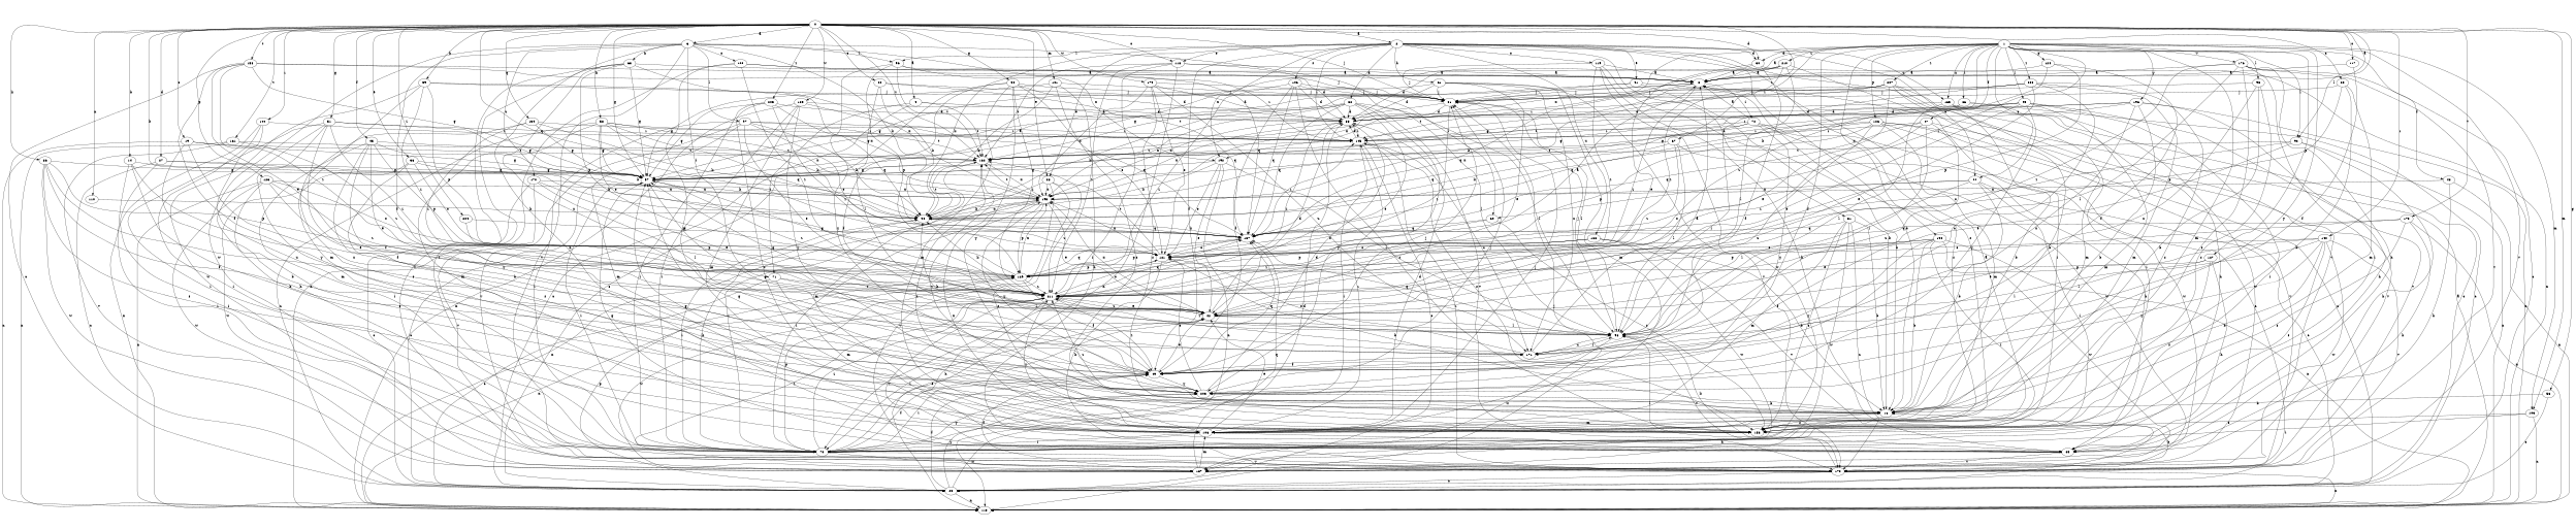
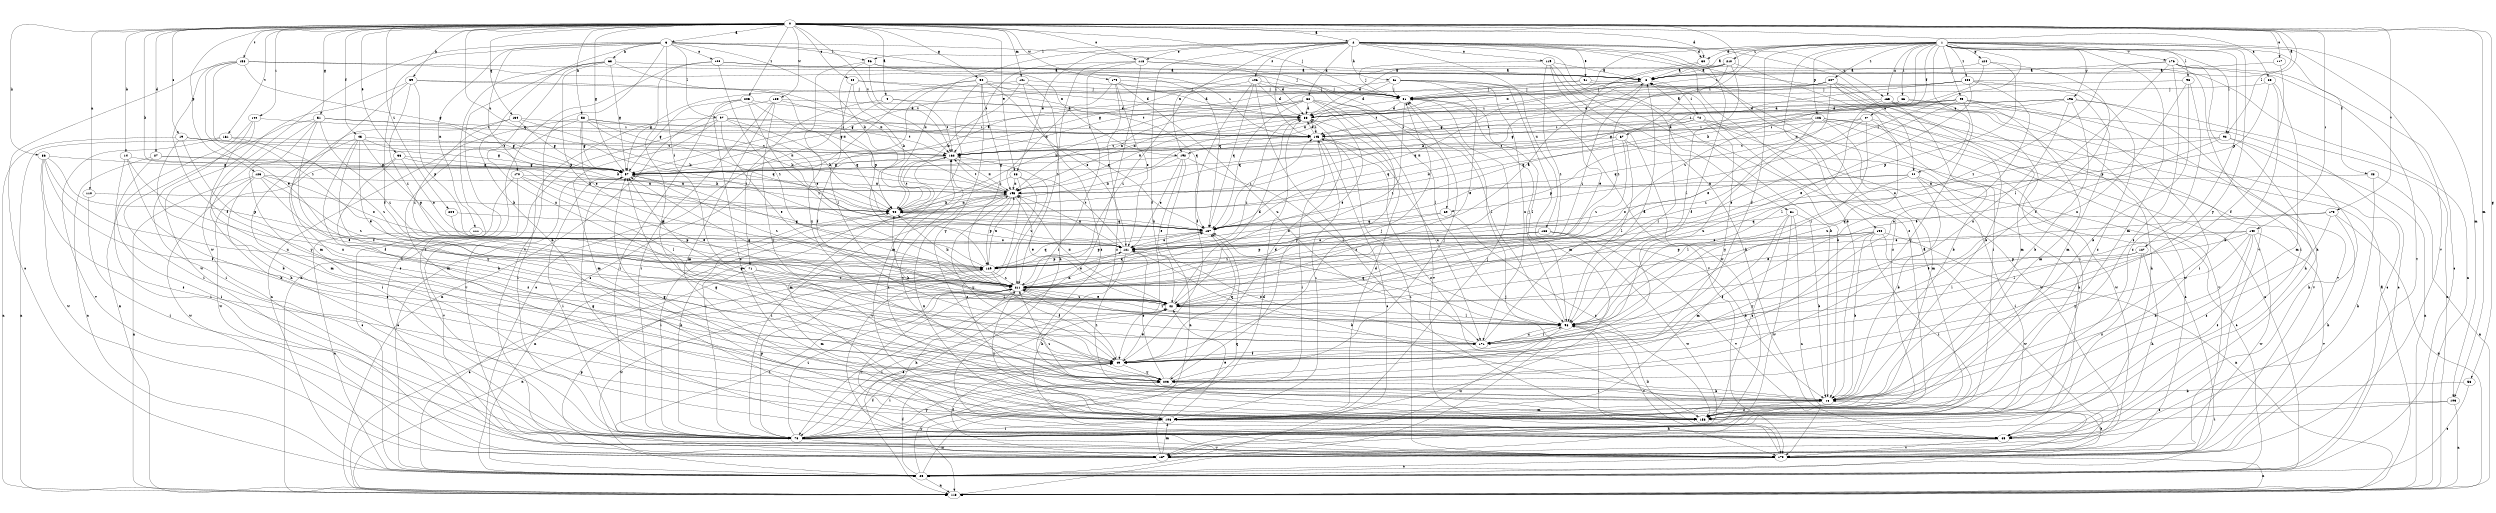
  strict digraph {
    0
    2
    3
    4
    8
    14
    19
    20
    23
    27
    30
    36
    38
    45
    50
    51
    56
    57
    58
    59
    81
    86
    90
    92
    101
    103
    110
    117
    118
    123
    134
    137
    140
    144
    145
    158
    161
    162
    173
    179
    185
    204
    205
    24
    49
    165
    178
    192
    16
    31
    32
    41
    61
    96
    119
    146
    153
    168
    69
    63
    65
    71
    97
+   111
    120
    170
    187
    25
    33
    211
    72
    73
    171
    113
    98
    106
    129
    42
    121
    195
    203
    1
    47
    48
    66
    67
    93
    95
    124
    126
    127
    176
    190
    196
    207
    208
    210
    0 -> 2 [label=a]
    0 -> 3 [label=a]
    0 -> 4 [label=a]
    0 -> 8 [label=a]
    0 -> 14 [label=b]
    0 -> 19 [label=c]
    0 -> 20 [label=c]
    0 -> 23 [label=c]
    0 -> 27 [label=d]
    0 -> 30 [label=d]
    0 -> 36 [label=e]
    0 -> 38 [label=e]
    0 -> 45 [label=f]
    0 -> 50 [label=g]
    0 -> 51 [label=g]
    0 -> 56 [label=g]
    0 -> 57 [label=g]
    0 -> 58 [label=h]
    0 -> 59 [label=h]
    0 -> 81 [label=j]
    0 -> 86 [label=k]
    0 -> 90 [label=k]
    0 -> 92 [label=l]
    0 -> 101 [label=m]
    0 -> 103 [label=m]
    0 -> 110 [label=n]
    0 -> 117 [label=o]
    0 -> 118 [label=o]
    0 -> 123 [label=p]
    0 -> 134 [label=q]
    0 -> 137 [label=q]
    0 -> 140 [label=r]
    0 -> 144 [label=r]
    0 -> 145 [label=r]
    0 -> 158 [label=t]
    0 -> 161 [label=t]
    0 -> 162 [label=t]
    0 -> 173 [label=v]
    0 -> 179 [label=w]
    0 -> 185 [label=w]
    0 -> 204 [label=z]
    0 -> 205 [label=z]
    2 -> 30 [label=d]
    2 -> 38 [label=e]
    2 -> 90 [label=k]
    2 -> 118 [label=o]
    2 -> 145 [label=r]
    2 -> 24 [label=c]
    2 -> 49 [label=f]
    2 -> 165 [label=u]
    2 -> 178 [label=v]
    2 -> 192 [label=x]
    2 -> 16 [label=b]
    2 -> 31 [label=d]
    2 -> 32 [label=d]
    2 -> 41 [label=e]
    2 -> 61 [label=h]
    2 -> 96 [label=l]
    2 -> 119 [label=o]
    2 -> 146 [label=s]
    2 -> 153 [label=s]
    2 -> 168 [label=u]
    3 -> 90 [label=k]
    3 -> 49 [label=f]
    3 -> 178 [label=v]
    3 -> 192 [label=x]
    3 -> 96 [label=l]
    3 -> 69 [label=i]
    3 -> 63 [label=h]
    3 -> 65 [label=h]
    3 -> 71 [label=i]
    3 -> 97 [label=l]
+   3 -> 111 [label=n]
    3 -> 120 [label=o]
    3 -> 170 [label=u]
    3 -> 187 [label=w]
    4 -> 162 [label=t]
    4 -> 71 [label=i]
    4 -> 25 [label=c]
    4 -> 33 [label=d]
    8 -> 81 [label=j]
    8 -> 137 [label=q]
    8 -> 211 [label=z]
    8 -> 72 [label=i]
    14 -> 57 [label=g]
    14 -> 16 [label=b]
    14 -> 73 [label=i]
    14 -> 171 [label=u]
    19 -> 57 [label=g]
    19 -> 162 [label=t]
    19 -> 49 [label=f]
    19 -> 16 [label=b]
    19 -> 113 [label=n]
    20 -> 81 [label=j]
    20 -> 90 [label=k]
    20 -> 137 [label=q]
    20 -> 98 [label=l]
    23 -> 81 [label=j]
    23 -> 16 [label=b]
    23 -> 106 [label=m]
    23 -> 129 [label=p]
    27 -> 57 [label=g]
    27 -> 90 [label=k]
    27 -> 25 [label=c]
    27 -> 73 [label=i]
    30 -> 8 [label=a]
    30 -> 49 [label=f]
    30 -> 113 [label=n]
    30 -> 42 [label=e]
    36 -> 57 [label=g]
    36 -> 90 [label=k]
    36 -> 153 [label=s]
    36 -> 187 [label=w]
    36 -> 121 [label=o]
    38 -> 178 [label=v]
    38 -> 153 [label=s]
    38 -> 211 [label=z]
    38 -> 73 [label=i]
    38 -> 195 [label=x]
    45 -> 90 [label=k]
    45 -> 162 [label=t]
    45 -> 16 [label=b]
    45 -> 73 [label=i]
    45 -> 129 [label=p]
    45 -> 42 [label=e]
    45 -> 203 [label=y]
    50 -> 81 [label=j]
    50 -> 49 [label=f]
    50 -> 25 [label=c]
    50 -> 33 [label=d]
    50 -> 211 [label=z]
    50 -> 106 [label=m]
    50 -> 121 [label=o]
    50 -> 203 [label=y]
    51 -> 57 [label=g]
    51 -> 145 [label=r]
    51 -> 49 [label=f]
    51 -> 65 [label=h]
    51 -> 211 [label=z]
    51 -> 73 [label=i]
    51 -> 203 [label=y]
    56 -> 16 [label=b]
    56 -> 25 [label=c]
    57 -> 8 [label=a]
    57 -> 25 [label=c]
    57 -> 211 [label=z]
    57 -> 73 [label=i]
    57 -> 195 [label=x]
    58 -> 57 [label=g]
    58 -> 90 [label=k]
    58 -> 137 [label=q]
    58 -> 145 [label=r]
    58 -> 25 [label=c]
    58 -> 106 [label=m]
    58 -> 121 [label=o]
    58 -> 195 [label=x]
    59 -> 81 [label=j]
    59 -> 187 [label=w]
    59 -> 211 [label=z]
    59 -> 106 [label=m]
    59 -> 129 [label=p]
    59 -> 195 [label=x]
    81 -> 33 [label=d]
    81 -> 211 [label=z]
    81 -> 98 [label=l]
    81 -> 195 [label=x]
    86 -> 57 [label=g]
    86 -> 49 [label=f]
    86 -> 153 [label=s]
    86 -> 187 [label=w]
    86 -> 171 [label=u]
    86 -> 129 [label=p]
    90 -> 137 [label=q]
    90 -> 162 [label=t]
    90 -> 73 [label=i]
    90 -> 195 [label=x]
    92 -> 162 [label=t]
    92 -> 65 [label=h]
    92 -> 113 [label=n]
    92 -> 42 [label=e]
    92 -> 121 [label=o]
    101 -> 57 [label=g]
    101 -> 81 [label=j]
    101 -> 90 [label=k]
    101 -> 153 [label=s]
    101 -> 65 [label=h]
    103 -> 153 [label=s]
    103 -> 73 [label=i]
    103 -> 113 [label=n]
    110 -> 90 [label=k]
+   110 -> 73 [label=i]
    117 -> 8 [label=a]
    117 -> 49 [label=f]
    118 -> 8 [label=a]
    118 -> 162 [label=t]
    118 -> 33 [label=d]
    118 -> 211 [label=z]
    118 -> 73 [label=i]
    118 -> 113 [label=n]
    123 -> 153 [label=s]
    123 -> 187 [label=w]
    123 -> 211 [label=z]
    123 -> 113 [label=n]
    123 -> 42 [label=e]
    123 -> 121 [label=o]
    123 -> 195 [label=x]
    134 -> 57 [label=g]
    134 -> 90 [label=k]
    134 -> 145 [label=r]
    134 -> 153 [label=s]
    134 -> 211 [label=z]
    137 -> 90 [label=k]
    137 -> 145 [label=r]
    137 -> 129 [label=p]
    137 -> 121 [label=o]
    140 -> 178 [label=v]
    140 -> 16 [label=b]
    140 -> 153 [label=s]
    140 -> 187 [label=w]
    140 -> 98 [label=l]
    140 -> 42 [label=e]
    140 -> 121 [label=o]
    140 -> 203 [label=y]
    144 -> 145 [label=r]
    144 -> 73 [label=i]
    144 -> 113 [label=n]
    144 -> 106 [label=m]
    145 -> 162 [label=t]
    145 -> 153 [label=s]
    145 -> 25 [label=c]
    145 -> 33 [label=d]
    145 -> 73 [label=i]
    145 -> 171 [label=u]
    158 -> 8 [label=a]
    158 -> 57 [label=g]
    158 -> 145 [label=r]
    158 -> 49 [label=f]
    158 -> 25 [label=c]
    158 -> 211 [label=z]
    158 -> 42 [label=e]
    161 -> 162 [label=t]
    161 -> 178 [label=v]
    161 -> 211 [label=z]
    161 -> 113 [label=n]
    162 -> 57 [label=g]
    162 -> 106 [label=m]
    162 -> 195 [label=x]
    173 -> 137 [label=q]
    173 -> 153 [label=s]
    173 -> 65 [label=h]
    173 -> 113 [label=n]
    173 -> 42 [label=e]
    179 -> 81 [label=j]
    179 -> 153 [label=s]
    179 -> 33 [label=d]
    179 -> 171 [label=u]
    179 -> 121 [label=o]
    179 -> 195 [label=x]
    185 -> 137 [label=q]
    185 -> 33 [label=d]
    185 -> 73 [label=i]
    185 -> 113 [label=n]
    185 -> 106 [label=m]
    185 -> 203 [label=y]
    204 -> 137 [label=q]
    204 -> 129 [label=p]
    205 -> 57 [label=g]
    205 -> 137 [label=q]
    205 -> 153 [label=s]
    205 -> 33 [label=d]
    205 -> 211 [label=z]
    205 -> 73 [label=i]
    24 -> 16 [label=b]
    24 -> 25 [label=c]
    24 -> 73 [label=i]
    24 -> 98 [label=l]
    24 -> 121 [label=o]
    24 -> 195 [label=x]
    49 -> 57 [label=g]
    49 -> 81 [label=j]
    49 -> 137 [label=q]
    49 -> 211 [label=z]
    49 -> 73 [label=i]
    49 -> 42 [label=e]
    49 -> 203 [label=y]
    165 -> 16 [label=b]
    165 -> 65 [label=h]
    165 -> 25 [label=c]
    165 -> 33 [label=d]
    165 -> 98 [label=l]
    178 -> 145 [label=r]
    178 -> 16 [label=b]
    178 -> 25 [label=c]
    178 -> 113 [label=n]
    178 -> 98 [label=l]
    192 -> 57 [label=g]
    192 -> 90 [label=k]
    192 -> 113 [label=n]
    192 -> 98 [label=l]
    192 -> 42 [label=e]
    192 -> 121 [label=o]
    16 -> 57 [label=g]
    16 -> 162 [label=t]
    16 -> 153 [label=s]
    16 -> 211 [label=z]
    16 -> 106 [label=m]
    31 -> 137 [label=q]
    31 -> 16 [label=b]
    31 -> 153 [label=s]
    31 -> 187 [label=w]
    31 -> 25 [label=c]
    31 -> 106 [label=m]
    32 -> 57 [label=g]
    32 -> 90 [label=k]
    32 -> 137 [label=q]
    32 -> 178 [label=v]
    32 -> 33 [label=d]
    32 -> 98 [label=l]
    32 -> 42 [label=e]
    32 -> 195 [label=x]
    32 -> 203 [label=y]
    41 -> 81 [label=j]
    41 -> 162 [label=t]
    41 -> 16 [label=b]
    41 -> 153 [label=s]
    61 -> 57 [label=g]
    61 -> 81 [label=j]
    61 -> 178 [label=v]
    61 -> 33 [label=d]
    61 -> 171 [label=u]
    61 -> 106 [label=m]
    61 -> 42 [label=e]
    96 -> 8 [label=a]
    96 -> 137 [label=q]
    96 -> 162 [label=t]
    96 -> 129 [label=p]
    96 -> 203 [label=y]
    119 -> 8 [label=a]
    119 -> 81 [label=j]
    119 -> 16 [label=b]
    119 -> 65 [label=h]
    119 -> 187 [label=w]
    119 -> 211 [label=z]
    146 -> 81 [label=j]
    146 -> 137 [label=q]
    146 -> 49 [label=f]
    146 -> 153 [label=s]
    146 -> 33 [label=d]
    146 -> 211 [label=z]
    146 -> 98 [label=l]
    153 -> 8 [label=a]
    153 -> 57 [label=g]
    153 -> 162 [label=t]
    168 -> 178 [label=v]
    168 -> 16 [label=b]
    168 -> 187 [label=w]
    168 -> 211 [label=z]
    168 -> 129 [label=p]
    168 -> 121 [label=o]
    69 -> 137 [label=q]
    69 -> 153 [label=s]
    69 -> 121 [label=o]
    63 -> 8 [label=a]
    63 -> 57 [label=g]
    63 -> 178 [label=v]
    63 -> 73 [label=i]
    63 -> 171 [label=u]
    63 -> 129 [label=p]
    63 -> 195 [label=x]
    65 -> 57 [label=g]
    65 -> 178 [label=v]
    65 -> 98 [label=k]
    71 -> 25 [label=c]
    71 -> 211 [label=z]
    71 -> 98 [label=l]
    71 -> 106 [label=m]
    97 -> 90 [label=k]
    97 -> 145 [label=r]
    97 -> 162 [label=t]
    97 -> 178 [label=v]
    97 -> 73 [label=i]
    97 -> 106 [label=m]
    97 -> 42 [label=e]
    97 -> 121 [label=o]
+   111 -> 25 [label=c]
+   111 -> 121 [label=o]
    120 -> 8 [label=a]
    120 -> 81 [label=j]
    120 -> 211 [label=z]
    120 -> 113 [label=n]
    120 -> 203 [label=y]
    170 -> 178 [label=v]
    170 -> 25 [label=c]
    170 -> 98 [label=l]
    170 -> 42 [label=e]
    170 -> 195 [label=x]
    187 -> 137 [label=q]
    187 -> 49 [label=f]
    187 -> 211 [label=z]
    187 -> 106 [label=m]
    25 -> 49 [label=f]
    25 -> 33 [label=d]
    25 -> 113 [label=n]
    25 -> 129 [label=p]
    25 -> 203 [label=y]
    33 -> 145 [label=r]
    33 -> 211 [label=z]
    33 -> 195 [label=x]
    211 -> 90 [label=k]
    211 -> 137 [label=q]
    211 -> 178 [label=v]
    211 -> 65 [label=h]
    211 -> 187 [label=w]
    211 -> 42 [label=e]
    211 -> 121 [label=o]
    72 -> 8 [label=a]
    72 -> 137 [label=q]
    72 -> 145 [label=r]
    72 -> 187 [label=w]
    72 -> 25 [label=c]
    72 -> 98 [label=l]
    72 -> 203 [label=y]
    73 -> 90 [label=k]
    73 -> 49 [label=f]
    73 -> 178 [label=v]
    73 -> 187 [label=w]
    73 -> 211 [label=z]
    73 -> 129 [label=p]
    73 -> 42 [label=e]
    73 -> 203 [label=y]
    171 -> 8 [label=a]
    171 -> 90 [label=k]
    171 -> 49 [label=f]
    171 -> 98 [label=l]
    171 -> 121 [label=o]
    113 -> 8 [label=a]
    113 -> 81 [label=j]
    98 -> 81 [label=j]
    98 -> 137 [label=q]
    98 -> 178 [label=v]
    98 -> 187 [label=w]
    98 -> 211 [label=z]
    98 -> 171 [label=u]
    106 -> 81 [label=j]
    106 -> 145 [label=r]
    106 -> 65 [label=h]
    106 -> 33 [label=d]
    106 -> 211 [label=z]
    106 -> 73 [label=i]
    106 -> 42 [label=e]
    106 -> 195 [label=x]
    129 -> 57 [label=g]
    129 -> 137 [label=q]
    129 -> 49 [label=f]
    129 -> 211 [label=z]
    129 -> 113 [label=n]
    129 -> 195 [label=x]
    42 -> 57 [label=g]
    42 -> 33 [label=d]
    42 -> 211 [label=z]
    42 -> 73 [label=i]
    42 -> 98 [label=l]
    42 -> 195 [label=x]
    121 -> 8 [label=a]
    121 -> 162 [label=t]
    121 -> 16 [label=b]
    121 -> 65 [label=h]
    121 -> 129 [label=p]
    121 -> 195 [label=x]
    195 -> 90 [label=k]
    195 -> 162 [label=t]
    195 -> 73 [label=i]
    195 -> 113 [label=n]
    195 -> 129 [label=p]
    195 -> 42 [label=e]
    195 -> 203 [label=y]
    203 -> 81 [label=j]
    203 -> 16 [label=b]
    203 -> 33 [label=d]
    203 -> 121 [label=o]
    1 -> 8 [label=a]
    1 -> 30 [label=d]
    1 -> 92 [label=l]
    1 -> 103 [label=m]
    1 -> 24 [label=c]
    1 -> 49 [label=f]
    1 -> 165 [label=u]
    1 -> 178 [label=v]
    1 -> 192 [label=x]
    1 -> 69 [label=i]
    1 -> 211 [label=z]
    1 -> 106 [label=m]
    1 -> 203 [label=y]
    1 -> 47 [label=f]
    1 -> 48 [label=f]
    1 -> 66 [label=i]
    1 -> 67 [label=i]
    1 -> 93 [label=l]
    1 -> 95 [label=l]
    1 -> 124 [label=p]
    1 -> 126 [label=p]
    1 -> 127 [label=p]
    1 -> 176 [label=v]
    1 -> 190 [label=x]
    1 -> 196 [label=y]
    1 -> 207 [label=z]
    1 -> 208 [label=z]
    1 -> 210 [label=z]
    47 -> 137 [label=q]
    47 -> 145 [label=r]
    47 -> 178 [label=v]
    47 -> 211 [label=z]
    47 -> 171 [label=u]
    47 -> 98 [label=l]
    48 -> 65 [label=h]
    48 -> 113 [label=n]
    48 -> 195 [label=x]
    66 -> 137 [label=q]
    66 -> 187 [label=w]
    66 -> 25 [label=c]
    66 -> 33 [label=d]
    67 -> 90 [label=k]
    67 -> 162 [label=t]
    67 -> 65 [label=h]
    67 -> 211 [label=z]
    67 -> 98 [label=l]
    93 -> 81 [label=j]
    93 -> 16 [label=b]
    93 -> 153 [label=s]
    93 -> 171 [label=u]
    95 -> 57 [label=g]
    95 -> 162 [label=t]
    95 -> 178 [label=v]
    95 -> 33 [label=d]
    95 -> 73 [label=i]
    95 -> 106 [label=m]
    95 -> 42 [label=e]
    95 -> 203 [label=y]
    124 -> 8 [label=a]
    124 -> 90 [label=k]
    124 -> 49 [label=f]
    124 -> 129 [label=p]
    126 -> 145 [label=r]
    126 -> 178 [label=v]
    126 -> 187 [label=w]
    126 -> 25 [label=c]
    126 -> 171 [label=u]
    126 -> 106 [label=m]
    126 -> 129 [label=p]
    126 -> 195 [label=x]
    127 -> 153 [label=s]
    127 -> 65 [label=h]
    127 -> 98 [label=l]
    127 -> 129 [label=p]
    176 -> 8 [label=a]
    176 -> 178 [label=v]
    176 -> 153 [label=s]
    176 -> 65 [label=h]
    176 -> 25 [label=c]
    176 -> 211 [label=z]
    176 -> 73 [label=i]
    176 -> 98 [label=l]
    190 -> 49 [label=f]
    190 -> 16 [label=b]
    190 -> 187 [label=w]
    190 -> 73 [label=i]
    190 -> 113 [label=n]
    190 -> 129 [label=p]
    190 -> 121 [label=o]
    190 -> 203 [label=y]
    196 -> 57 [label=g]
    196 -> 145 [label=r]
    196 -> 16 [label=b]
    196 -> 65 [label=h]
    196 -> 33 [label=d]
    196 -> 171 [label=u]
    196 -> 113 [label=n]
    207 -> 81 [label=j]
    207 -> 90 [label=k]
    207 -> 162 [label=t]
    207 -> 16 [label=b]
    207 -> 73 [label=i]
    207 -> 106 [label=m]
    207 -> 42 [label=e]
    208 -> 57 [label=g]
    208 -> 81 [label=j]
    208 -> 145 [label=r]
    208 -> 49 [label=c]
    208 -> 153 [label=s]
    208 -> 106 [label=m]
    208 -> 42 [label=e]
    210 -> 8 [label=a]
    210 -> 57 [label=g]
    210 -> 33 [label=d]
    210 -> 211 [label=z]
    210 -> 73 [label=i]
    210 -> 98 [label=l]
    210 -> 195 [label=x]
  }
